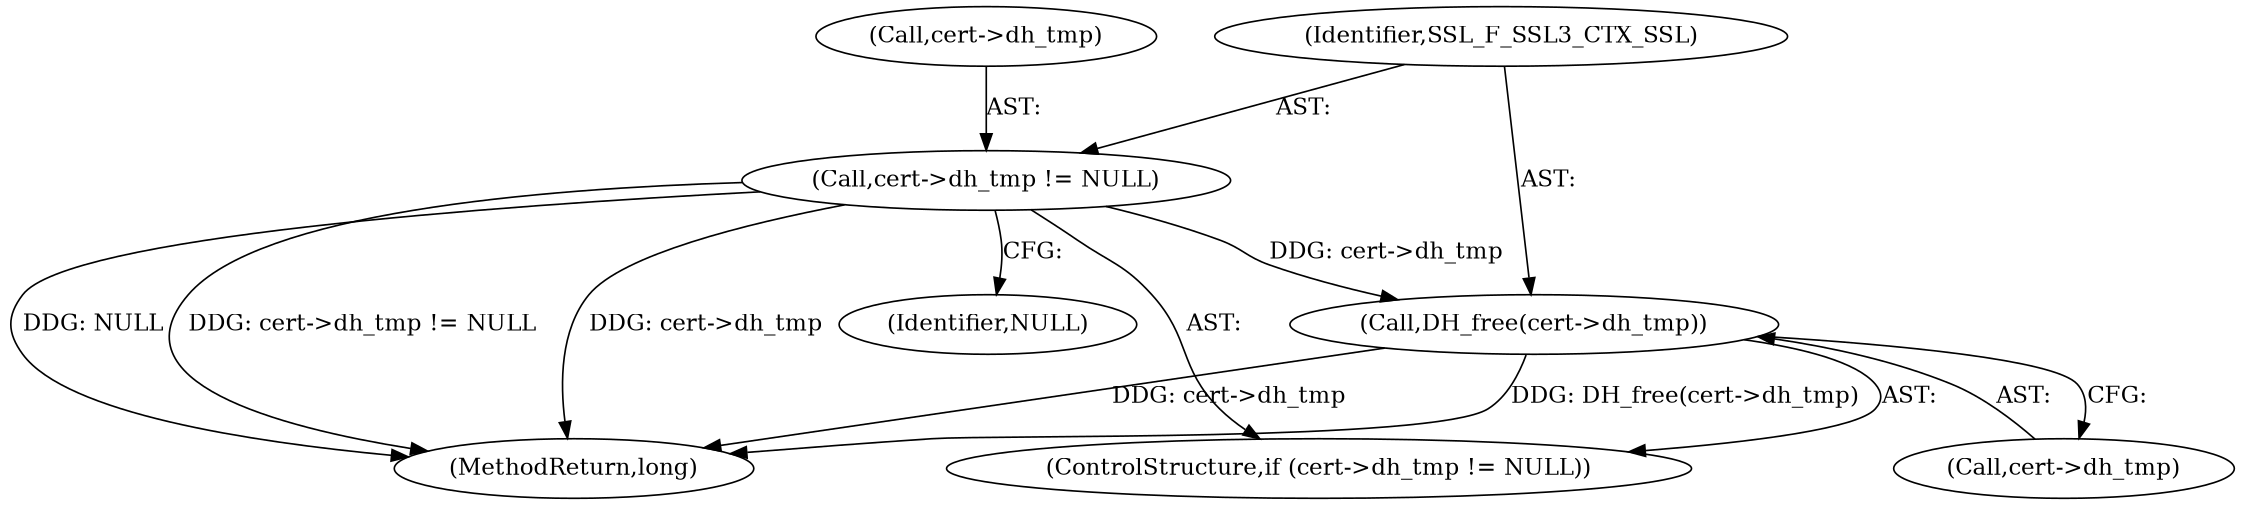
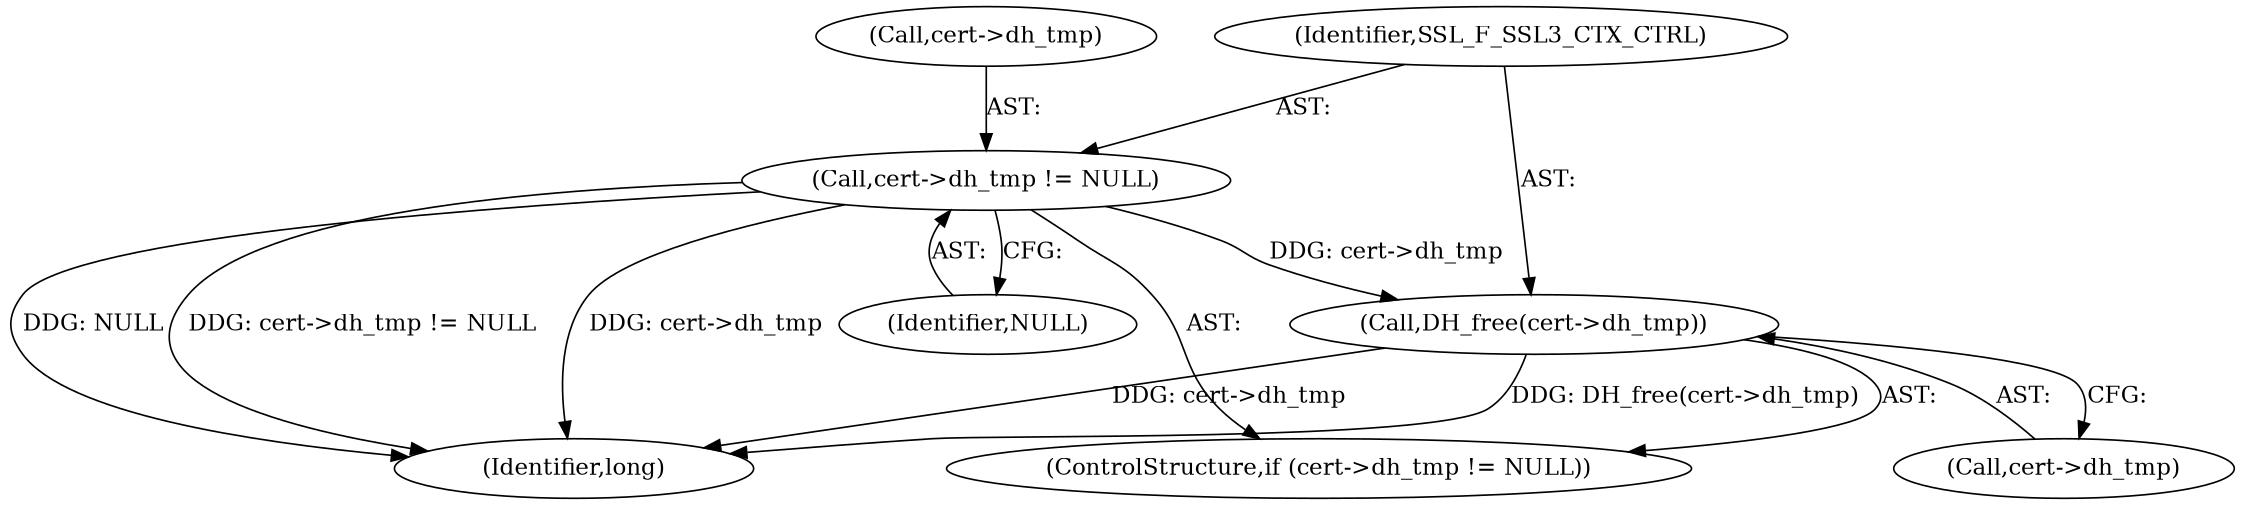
  digraph {
    n1 [label="(Call,DH_free(cert->dh_tmp))"]
    n2 [label="(ControlStructure,if (cert->dh_tmp != NULL))"]
    n3 [label="(Call,cert->dh_tmp)"]
-   n4 [label="(MethodReturn,long)"]
+   n4 [label="(Identifier,long)"]
    n5 [label="(Call,cert->dh_tmp != NULL)"]
    n6 [label="(Identifier,NULL)"]
-   n7 [label="(Identifier,SSL_F_SSL3_CTX_SSL)"]
+   n7 [label="(Identifier,SSL_F_SSL3_CTX_CTRL)"]
    n8 [label="(Call,cert->dh_tmp)"]
    n1 -> n2 [label="AST: "]
    n1 -> n3 [label="CFG: "]
    n1 -> n4 [label="DDG: DH_free(cert->dh_tmp)"]
    n1 -> n4 [label="DDG: cert->dh_tmp"]
    n3 -> n1 [label="AST: "]
    n5 -> n1 [label="DDG: cert->dh_tmp"]
    n5 -> n2 [label="AST: "]
    n5 -> n4 [label="DDG: cert->dh_tmp != NULL"]
    n5 -> n4 [label="DDG: cert->dh_tmp"]
    n5 -> n4 [label="DDG: NULL"]
    n5 -> n6 [label="CFG: "]
+   n6 -> n5 [label="AST: "]
    n7 -> n1 [label="AST: "]
    n7 -> n5 [label="AST: "]
    n8 -> n5 [label="AST: "]
  }
